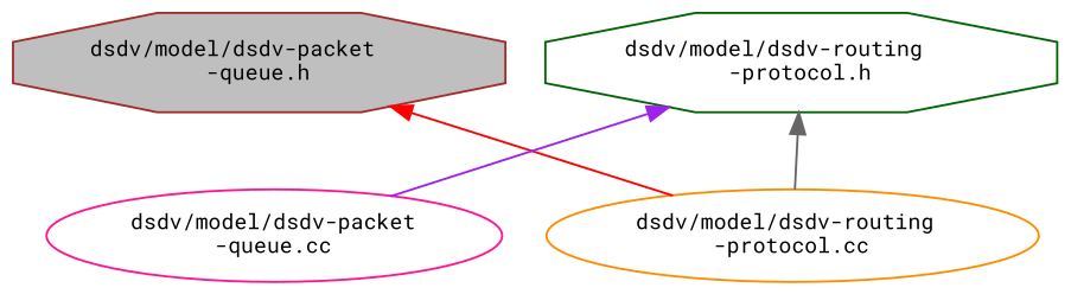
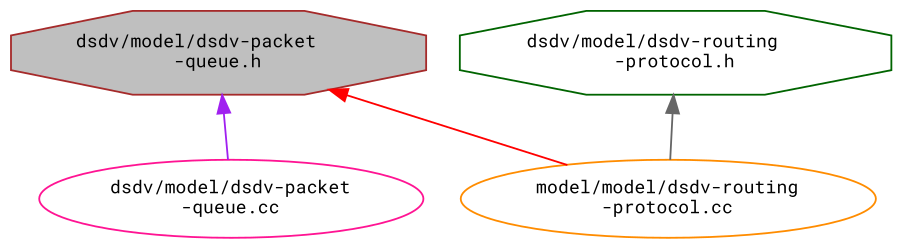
  digraph {
    fontname="Roboto Mono"
    node [fillcolor=white fontname="Roboto Mono" fontsize=10 shape=octagon style=filled]
    edge [dir=back fontname="Roboto Mono" fontsize=10 labelfontname=Helvetica labelfontsize=10 style=solid]
    n1 [color=brown fillcolor=grey75 fontcolor=black height=0.2 label="dsdv/model/dsdv-packet\l-queue.h" width=0.4]
    n2 [color=deeppink height=0.2 label="dsdv/model/dsdv-packet\l-queue.cc" shape=ellipse width=0.4]
-   n3 [color=darkorange height=0.2 label="dsdv/model/dsdv-routing\l-protocol.cc" shape=ellipse width=0.4]
+   n3 [color=darkorange height=0.2 label="model/model/dsdv-routing\l-protocol.cc" shape=ellipse width=0.4]
    n4 [color=darkgreen height=0.2 label="dsdv/model/dsdv-routing\l-protocol.h" width=0.4]
-   n4 -> n2 [color=purple]
+   n1 -> n2 [color=purple]
    n1 -> n3 [color=red]
    n4 -> n3 [color=gray40]
  }
